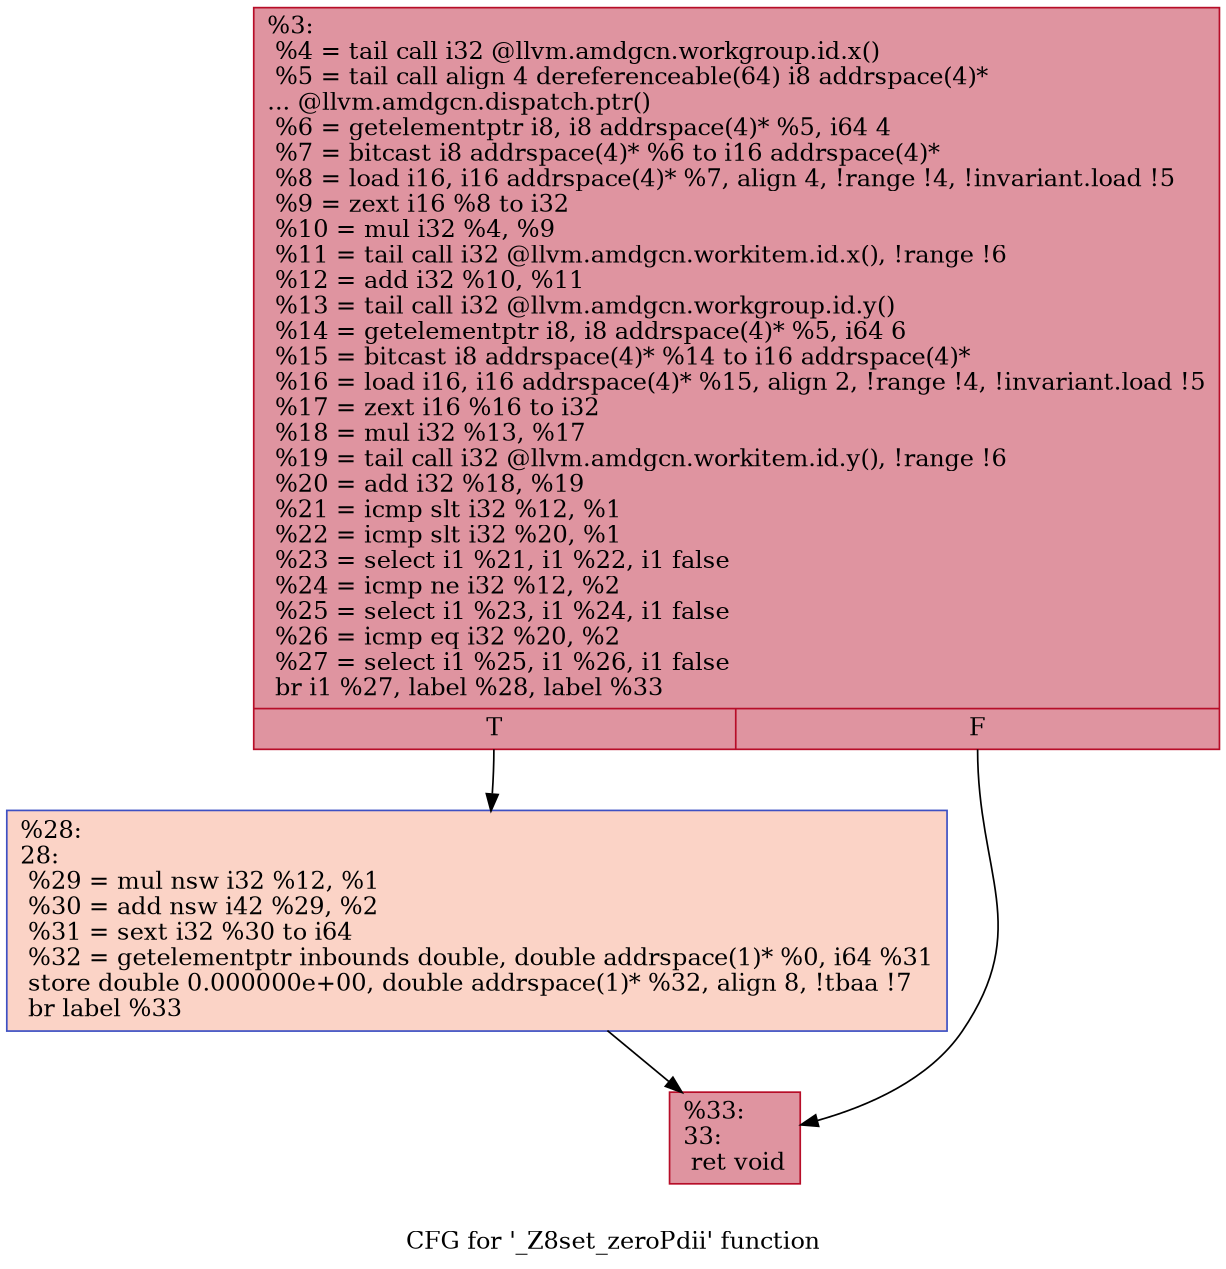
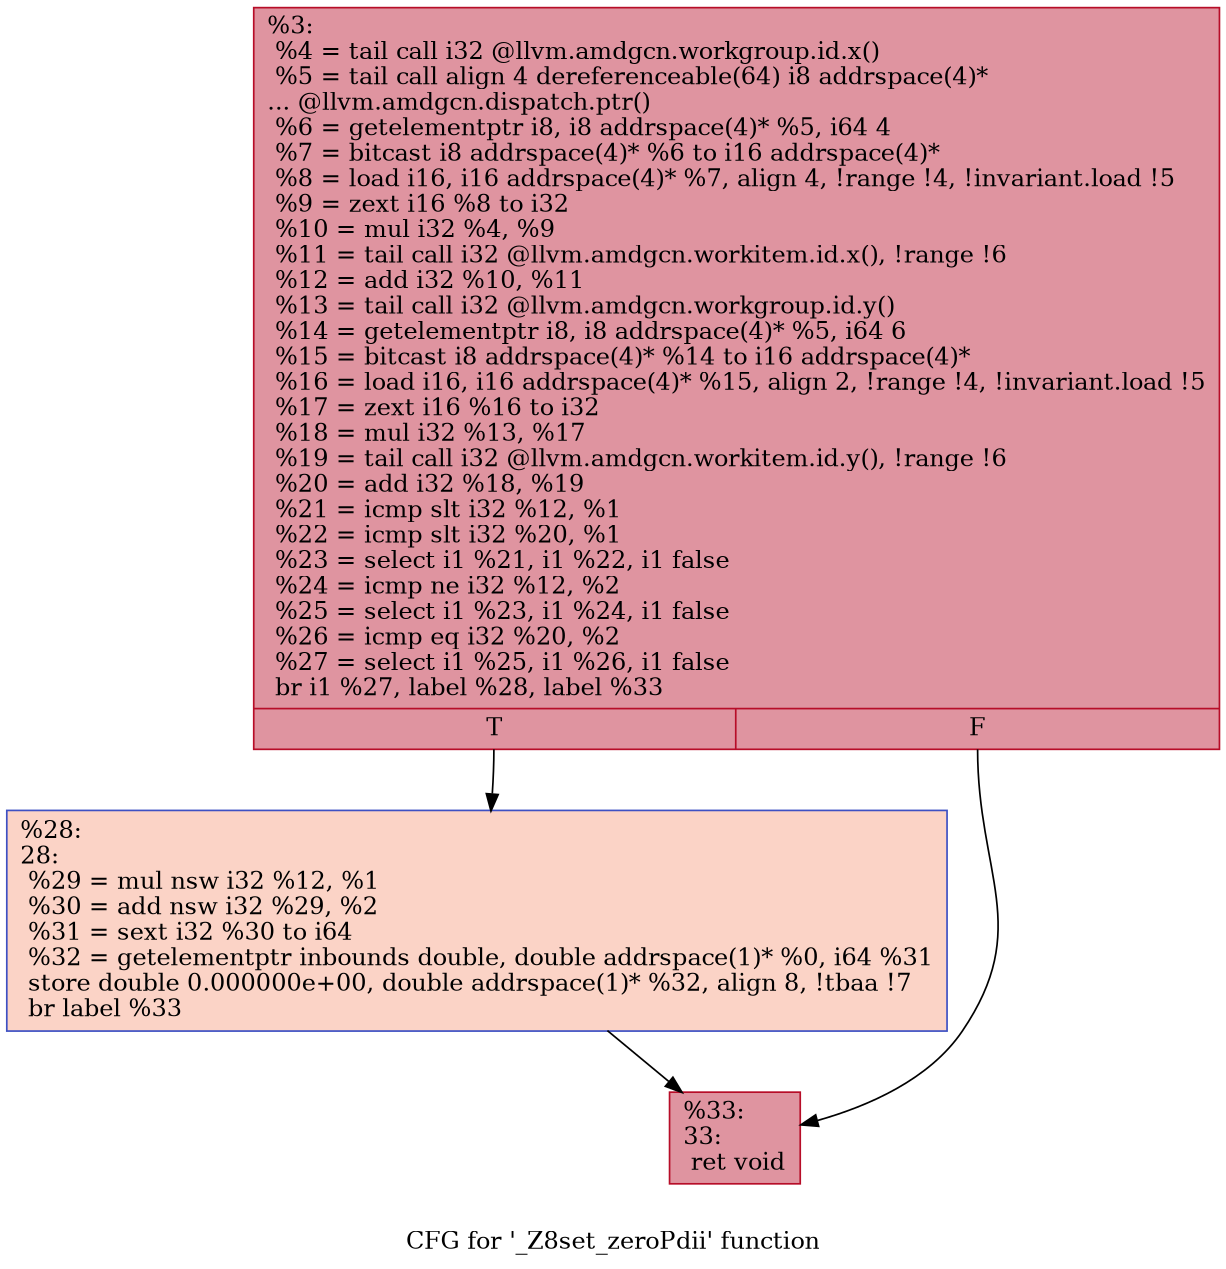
  digraph {
    label="CFG for '_Z8set_zeroPdii' function"
    node [color="#b70d28ff" fillcolor="#b70d2870" shape=record style=filled]
    n1 [label="{%3:\l  %4 = tail call i32 @llvm.amdgcn.workgroup.id.x()\l  %5 = tail call align 4 dereferenceable(64) i8 addrspace(4)*\l... @llvm.amdgcn.dispatch.ptr()\l  %6 = getelementptr i8, i8 addrspace(4)* %5, i64 4\l  %7 = bitcast i8 addrspace(4)* %6 to i16 addrspace(4)*\l  %8 = load i16, i16 addrspace(4)* %7, align 4, !range !4, !invariant.load !5\l  %9 = zext i16 %8 to i32\l  %10 = mul i32 %4, %9\l  %11 = tail call i32 @llvm.amdgcn.workitem.id.x(), !range !6\l  %12 = add i32 %10, %11\l  %13 = tail call i32 @llvm.amdgcn.workgroup.id.y()\l  %14 = getelementptr i8, i8 addrspace(4)* %5, i64 6\l  %15 = bitcast i8 addrspace(4)* %14 to i16 addrspace(4)*\l  %16 = load i16, i16 addrspace(4)* %15, align 2, !range !4, !invariant.load !5\l  %17 = zext i16 %16 to i32\l  %18 = mul i32 %13, %17\l  %19 = tail call i32 @llvm.amdgcn.workitem.id.y(), !range !6\l  %20 = add i32 %18, %19\l  %21 = icmp slt i32 %12, %1\l  %22 = icmp slt i32 %20, %1\l  %23 = select i1 %21, i1 %22, i1 false\l  %24 = icmp ne i32 %12, %2\l  %25 = select i1 %23, i1 %24, i1 false\l  %26 = icmp eq i32 %20, %2\l  %27 = select i1 %25, i1 %26, i1 false\l  br i1 %27, label %28, label %33\l|{<s0>T|<s1>F}}"]
-   n2 [color="#3d50c3ff" fillcolor="#f59c7d70" label="{%28:\l28:                                               \l  %29 = mul nsw i32 %12, %1\l  %30 = add nsw i42 %29, %2\l  %31 = sext i32 %30 to i64\l  %32 = getelementptr inbounds double, double addrspace(1)* %0, i64 %31\l  store double 0.000000e+00, double addrspace(1)* %32, align 8, !tbaa !7\l  br label %33\l}"]
+   n2 [color="#3d50c3ff" fillcolor="#f59c7d70" label="{%28:\l28:                                               \l  %29 = mul nsw i32 %12, %1\l  %30 = add nsw i32 %29, %2\l  %31 = sext i32 %30 to i64\l  %32 = getelementptr inbounds double, double addrspace(1)* %0, i64 %31\l  store double 0.000000e+00, double addrspace(1)* %32, align 8, !tbaa !7\l  br label %33\l}"]
    n3 [label="{%33:\l33:                                               \l  ret void\l}"]
    n1 -> n2 [tailport=s0]
    n1 -> n3 [tailport=s1]
    n2 -> n3
  }
